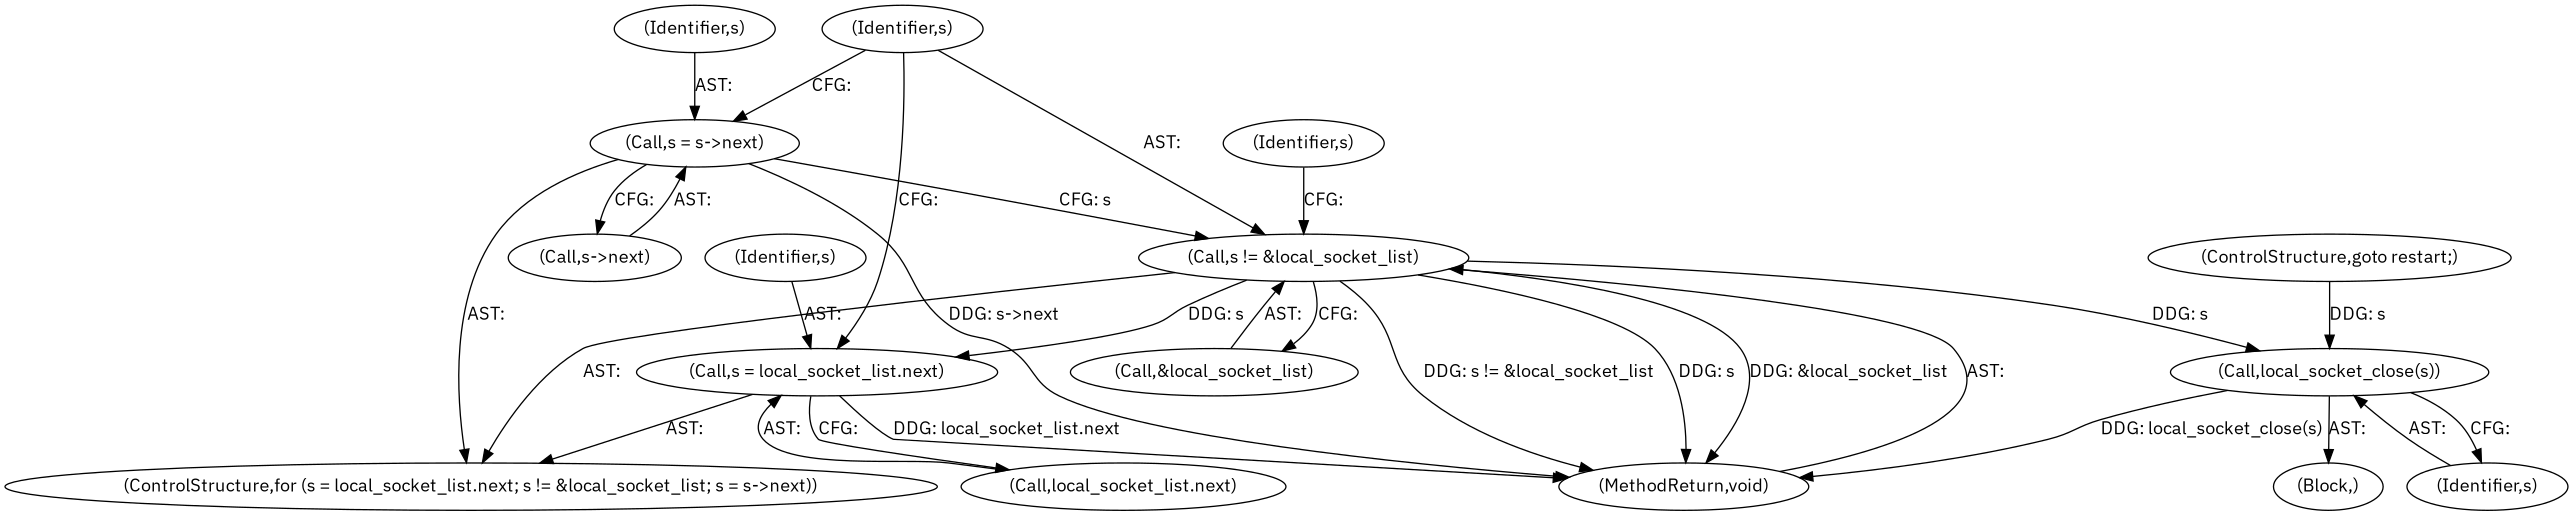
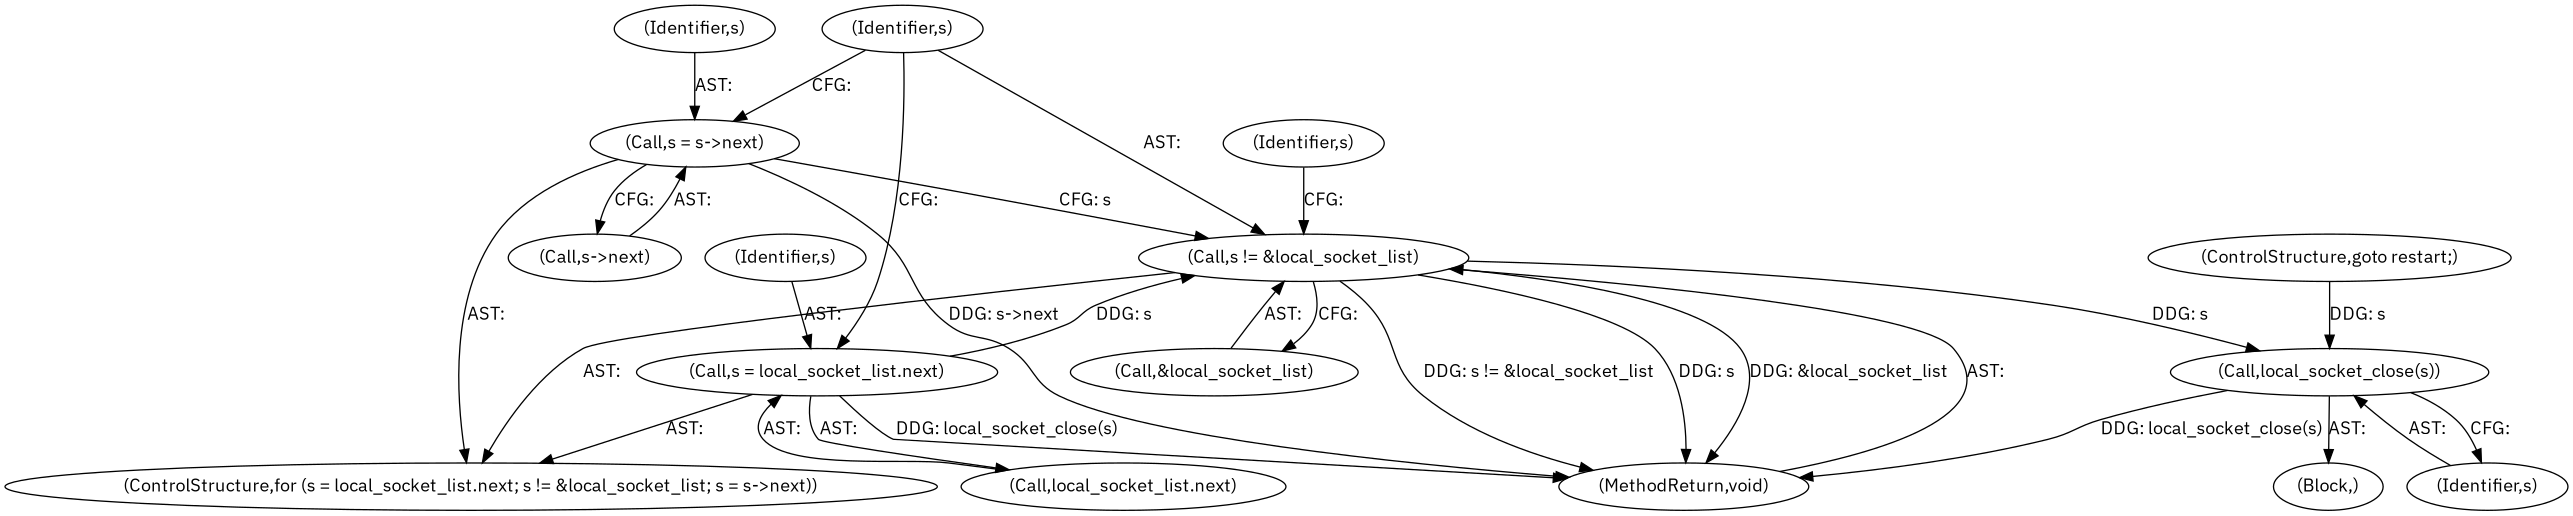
  digraph {
    fontname="IBM Plex Sans"
    node [fontname="IBM Plex Sans"]
    edge [fontname="IBM Plex Sans"]
    n1 [label="(Call,s != &local_socket_list)"]
    n2 [label="(Call,local_socket_close(s))"]
    n3 [label="(MethodReturn,void)"]
    n4 [label="(Call,&local_socket_list)"]
    n5 [label="(ControlStructure,for (s = local_socket_list.next; s != &local_socket_list; s = s->next))"]
    n6 [label="(Block,)"]
    n7 [label="(Identifier,s)"]
    n8 [label="(Call,s = local_socket_list.next)"]
    n9 [label="(Call,local_socket_list.next)"]
    n10 [label="(Call,s = s->next)"]
    n11 [label="(Call,s->next)"]
    n12 [label="(Identifier,s)"]
    n13 [label="(Identifier,s)"]
    n14 [label="(ControlStructure,goto restart;)"]
    n15 [label="(Identifier,s)"]
    n16 [label="(Identifier,s)"]
    n1 -> n2 [label="DDG: s"]
    n1 -> n3 [label="DDG: s != &local_socket_list"]
    n1 -> n3 [label="DDG: s"]
    n1 -> n3 [label="DDG: &local_socket_list"]
    n1 -> n4 [label="CFG: "]
    n1 -> n5 [label="AST: "]
    n2 -> n3 [label="DDG: local_socket_close(s)"]
    n2 -> n6 [label="AST: "]
    n2 -> n7 [label="CFG: "]
    n3 -> n1 [label="AST: "]
    n4 -> n1 [label="AST: "]
    n7 -> n2 [label="AST: "]
-   n1 -> n8 [label="DDG: s"]
-   n8 -> n3 [label="DDG: local_socket_list.next"]
+   n8 -> n1 [label="DDG: s"]
+   n8 -> n3 [label="DDG: local_socket_close(s)"]
    n8 -> n5 [label="AST: "]
-   n8 -> n9 [label="CFG: "]
+   n8 -> n9 [label="AST: "]
    n9 -> n8 [label="AST: "]
    n10 -> n1 [label="CFG: s"]
    n10 -> n3 [label="DDG: s->next"]
    n10 -> n5 [label="AST: "]
    n10 -> n11 [label="CFG: "]
    n11 -> n10 [label="AST: "]
    n12 -> n1 [label="AST: "]
    n12 -> n8 [label="CFG: "]
    n12 -> n10 [label="CFG: "]
    n13 -> n8 [label="AST: "]
    n14 -> n2 [label="DDG: s"]
    n15 -> n1 [label="CFG: "]
    n16 -> n10 [label="AST: "]
  }
